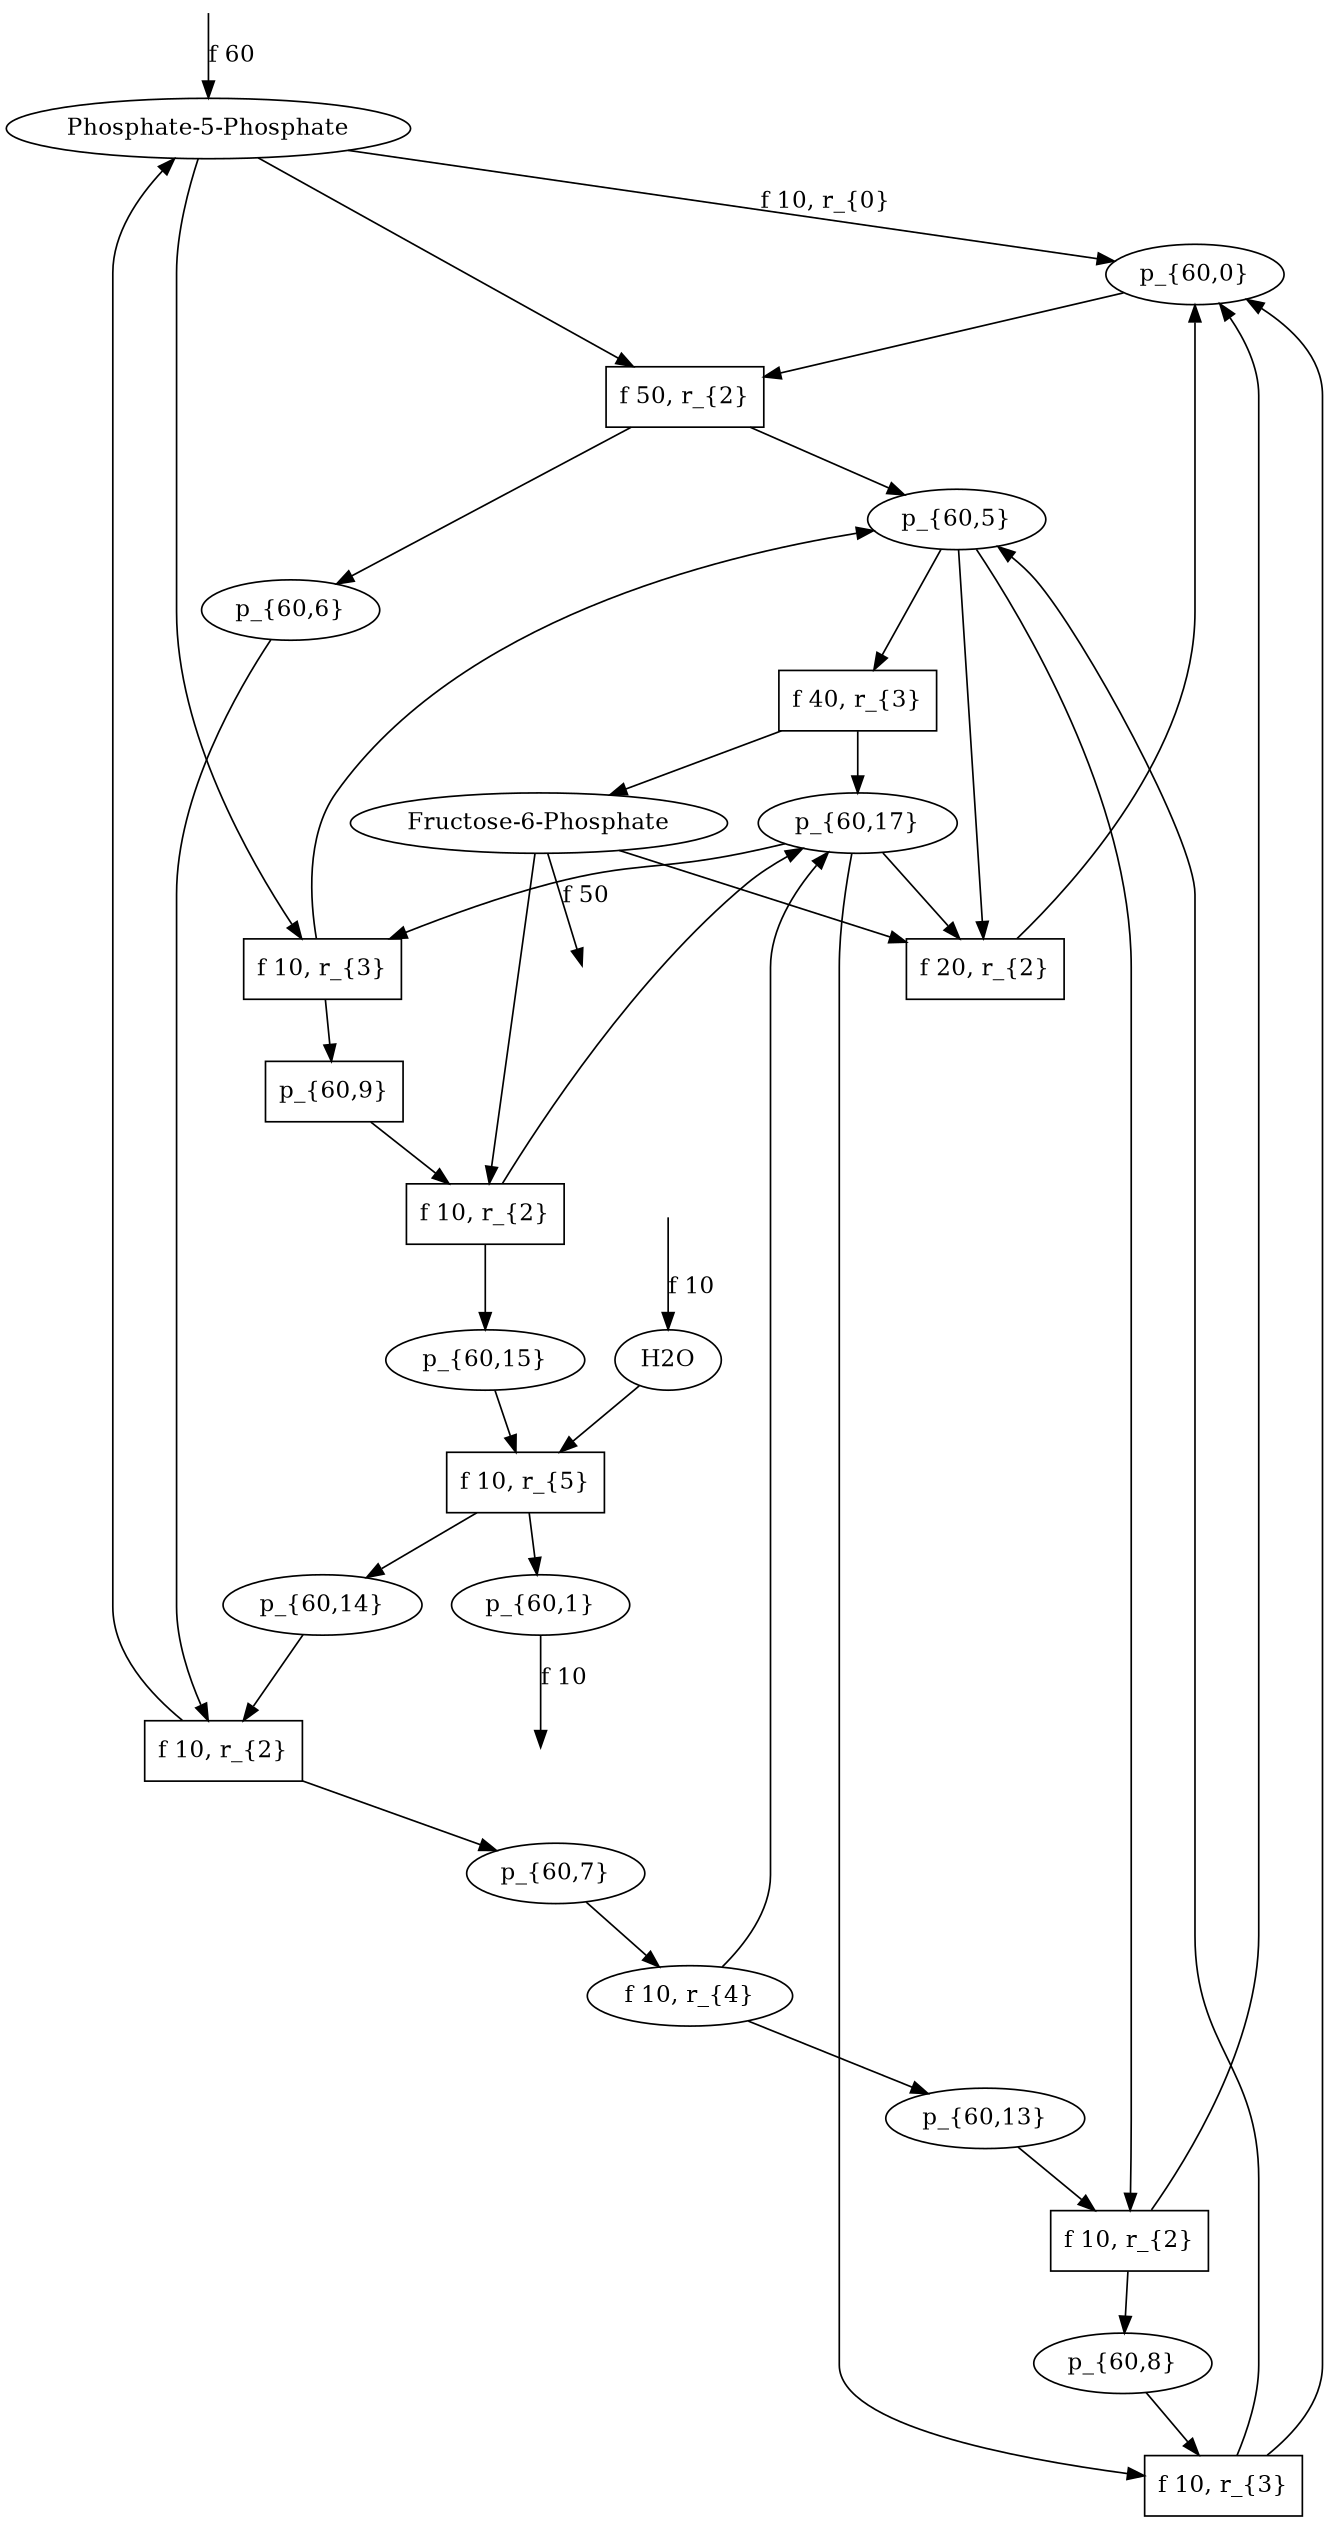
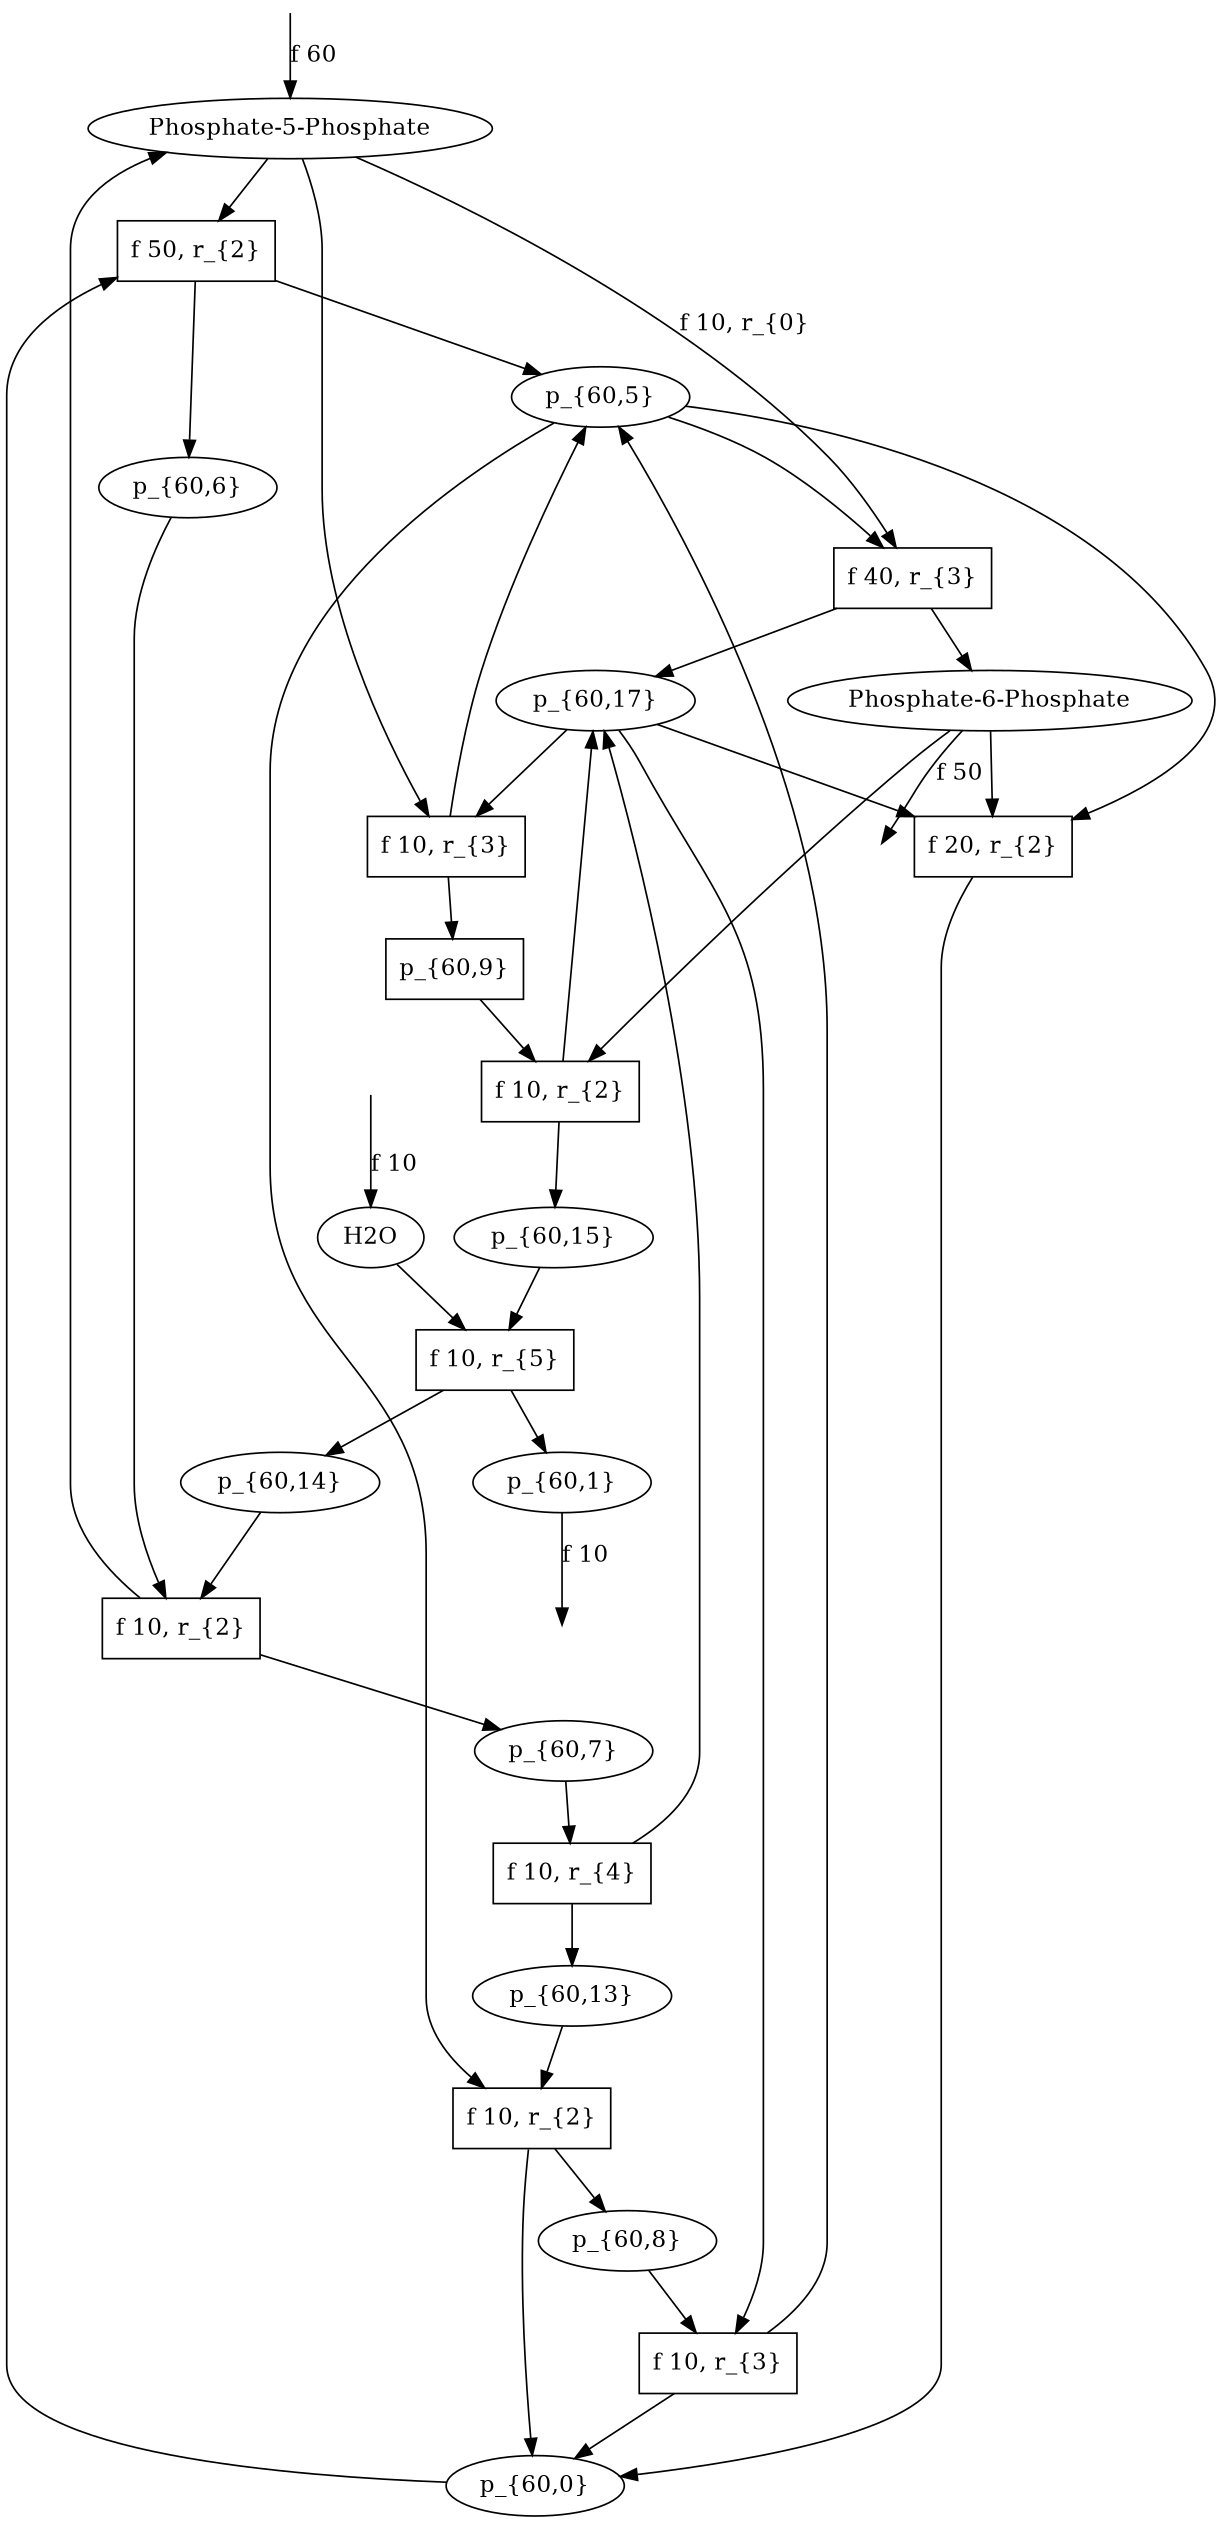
  digraph {
    node [shape=ellipse]
    n1 [label="Phosphate-5-Phosphate"]
    n2 [label="p_{60,0}"]
    n3 [label="f 50, r_{2}" shape=box]
    n4 [label="f 10, r_{3}" shape=box]
    n5 [label="p_{60,5}"]
    n6 [label="p_{60,6}"]
    n7 [label="p_{60,9}" shape=box]
    n8 [label=H2O]
    n9 [label="f 10, r_{5}" shape=box]
    n10 [label="p_{60,1}"]
    n11 [label="p_{60,14}"]
    "4-0-IOFlow" [shape=point style=invis]
    n13 [label="f 40, r_{3}" shape=box]
    n14 [label="f 10, r_{2}" shape=box]
    n15 [label="f 20, r_{2}" shape=box]
    n16 [label="p_{60,17}"]
-   n17 [label="Fructose-6-Phosphate"]
+   n17 [label="Phosphate-6-Phosphate"]
    n18 [label="p_{60,8}"]
    n19 [label="f 10, r_{2}" shape=box]
    n20 [label="p_{60,7}"]
-   n21 [label="f 10, r_{4}"]
+   n21 [label="f 10, r_{4}" shape=box]
    n22 [label="p_{60,13}"]
    n23 [label="f 10, r_{3}" shape=box]
    n24 [label="f 10, r_{2}" shape=box]
    n25 [label="p_{60,15}"]
    "62-0-IOFlow" [shape=point style=invis]
    "0-0-IOFlow" [shape=point style=invis]
    "1-0-IOFlow" [shape=point style=invis]
-   n1 -> n2 [label="f 10, r_{0}"]
+   n1 -> n13 [label="f 10, r_{0}"]
    n1 -> n3
    n1 -> n4
    n2 -> n3
    n3 -> n5
    n3 -> n6
    n4 -> n5
    n4 -> n7
    n5 -> n13
    n5 -> n14
    n5 -> n15
    n6 -> n19
    n7 -> n24
    n8 -> n9
    n9 -> n10
    n9 -> n11
    n10 -> "4-0-IOFlow" [label="f 10"]
    n11 -> n19
    n13 -> n16
    n13 -> n17
    n14 -> n2
    n14 -> n18
    n15 -> n2
    n16 -> n4
    n16 -> n15
    n16 -> n23
    n17 -> n15
    n17 -> n24
    n17 -> "62-0-IOFlow" [label="f 50"]
    n18 -> n23
    n19 -> n1
    n19 -> n20
    n20 -> n21
    n21 -> n16
    n21 -> n22
    n22 -> n14
    n23 -> n2
    n23 -> n5
    n24 -> n16
    n24 -> n25
    n25 -> n9
    "0-0-IOFlow" -> n1 [label="f 60"]
    "1-0-IOFlow" -> n8 [label="f 10"]
  }
